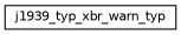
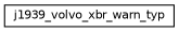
  digraph {
    rankdir=TB
-   n1 [color=black fillcolor=white fontname=Helvetica fontsize=10 height=0.2 label=j1939_typ_xbr_warn_typ shape=record style=filled width=0.4]
+   n1 [color=black fillcolor=white fontname=Helvetica fontsize=10 height=0.2 label=j1939_volvo_xbr_warn_typ shape=record style=filled width=0.4]
  }
